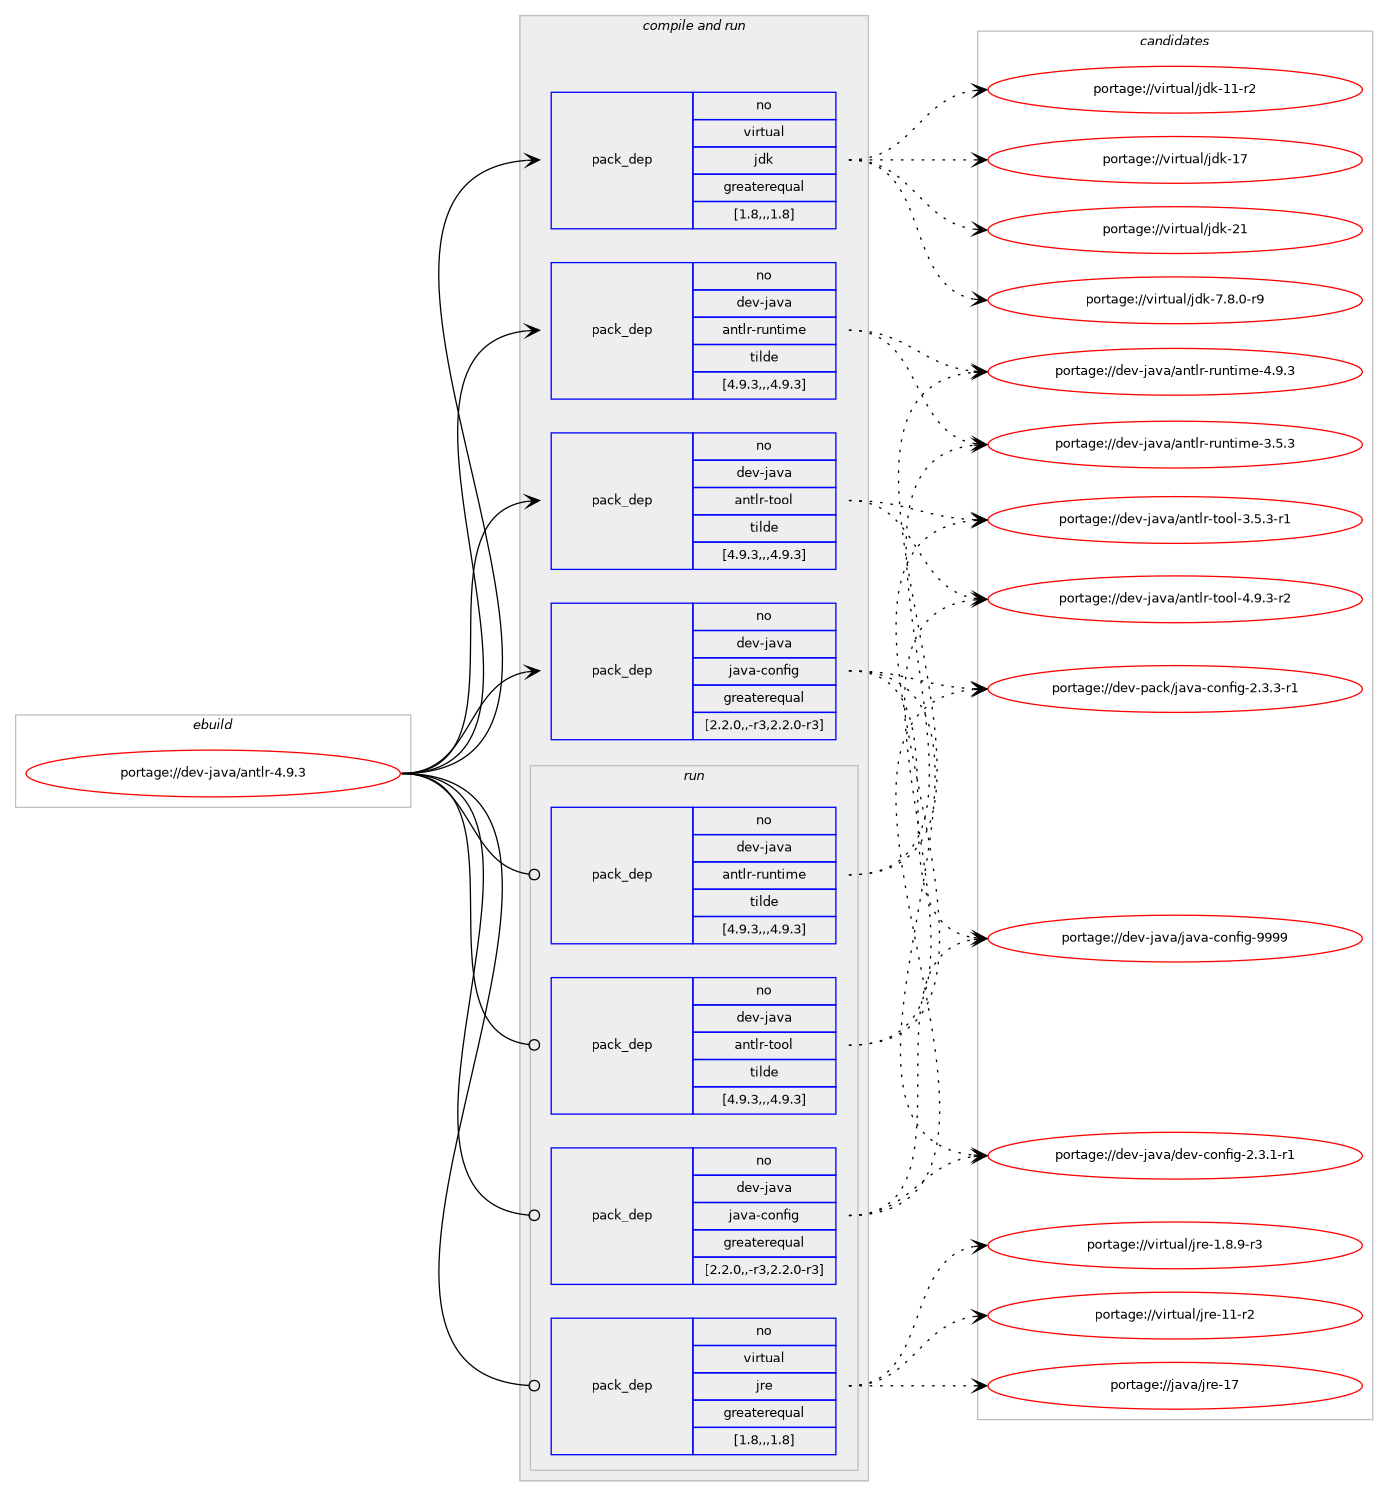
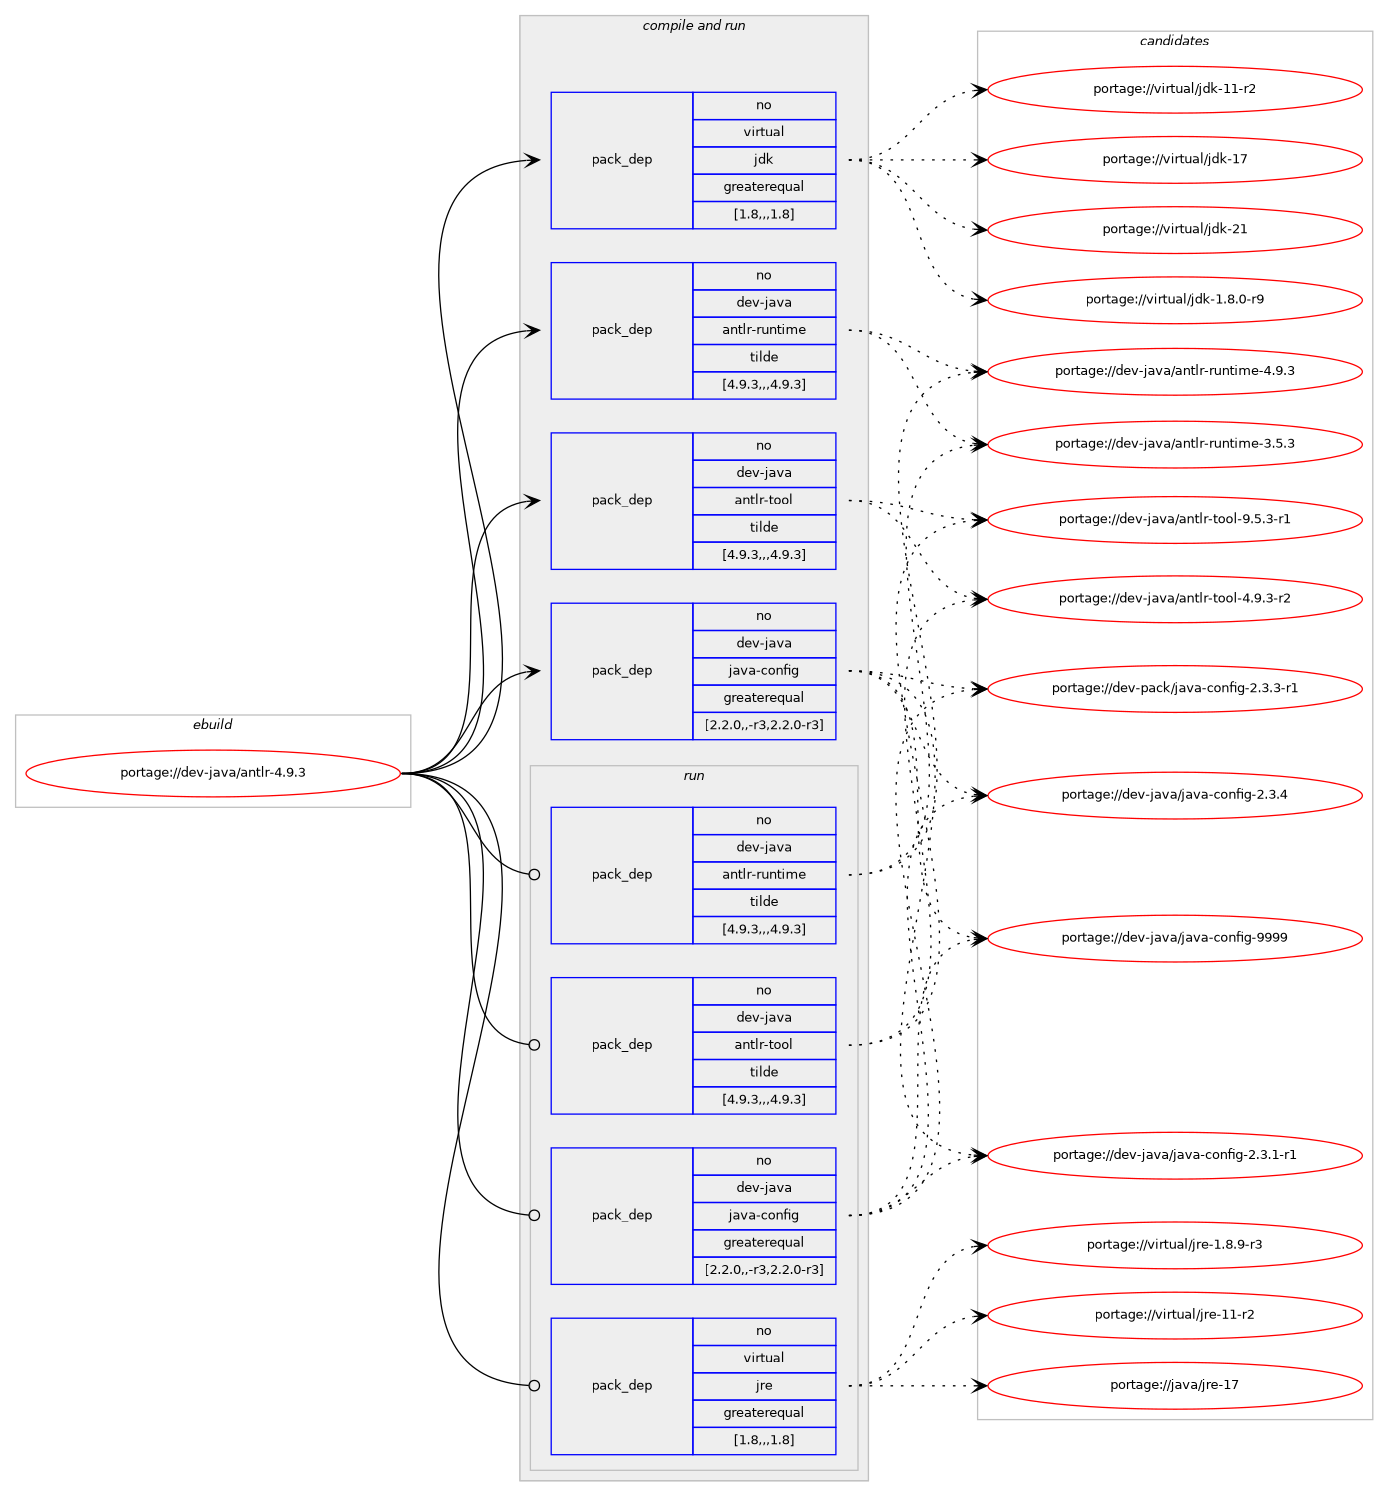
  digraph {
    compound=true
    concentrate=true
    fontname=Helvetica
    fontsize=10
    newrank=true
    rankdir=LR
    ranksep=1.5
    node [color=red fontname=Helvetica fontsize=10]
    edge [arrowhead=vee headport=w style=dotted tailport=e weight=100]
    n1 [label="portage://dev-java/antlr-4.9.3" width=4]
    n2 [color=blue label=<<TABLE BORDER="0" CELLBORDER="1" CELLSPACING="0" CELLPADDING="4" WIDTH="220"><TR><TD ROWSPAN="6" CELLPADDING="30">pack_dep</TD></TR><TR><TD WIDTH="110">no</TD></TR><TR><TD>dev-java</TD></TR><TR><TD>antlr-runtime</TD></TR><TR><TD>tilde</TD></TR><TR><TD>[4.9.3,,,4.9.3]</TD></TR></TABLE>> shape=none]
    n3 [color=blue label=<<TABLE BORDER="0" CELLBORDER="1" CELLSPACING="0" CELLPADDING="4" WIDTH="220"><TR><TD ROWSPAN="6" CELLPADDING="30">pack_dep</TD></TR><TR><TD WIDTH="110">no</TD></TR><TR><TD>dev-java</TD></TR><TR><TD>antlr-tool</TD></TR><TR><TD>tilde</TD></TR><TR><TD>[4.9.3,,,4.9.3]</TD></TR></TABLE>> shape=none]
    n4 [color=blue label=<<TABLE BORDER="0" CELLBORDER="1" CELLSPACING="0" CELLPADDING="4" WIDTH="220"><TR><TD ROWSPAN="6" CELLPADDING="30">pack_dep</TD></TR><TR><TD WIDTH="110">no</TD></TR><TR><TD>dev-java</TD></TR><TR><TD>java-config</TD></TR><TR><TD>greaterequal</TD></TR><TR><TD>[2.2.0,,-r3,2.2.0-r3]</TD></TR></TABLE>> shape=none]
    n5 [color=blue label=<<TABLE BORDER="0" CELLBORDER="1" CELLSPACING="0" CELLPADDING="4" WIDTH="220"><TR><TD ROWSPAN="6" CELLPADDING="30">pack_dep</TD></TR><TR><TD WIDTH="110">no</TD></TR><TR><TD>virtual</TD></TR><TR><TD>jdk</TD></TR><TR><TD>greaterequal</TD></TR><TR><TD>[1.8,,,1.8]</TD></TR></TABLE>> shape=none]
    n6 [color=blue label=<<TABLE BORDER="0" CELLBORDER="1" CELLSPACING="0" CELLPADDING="4" WIDTH="220"><TR><TD ROWSPAN="6" CELLPADDING="30">pack_dep</TD></TR><TR><TD WIDTH="110">no</TD></TR><TR><TD>dev-java</TD></TR><TR><TD>antlr-runtime</TD></TR><TR><TD>tilde</TD></TR><TR><TD>[4.9.3,,,4.9.3]</TD></TR></TABLE>> shape=none]
    n7 [color=blue label=<<TABLE BORDER="0" CELLBORDER="1" CELLSPACING="0" CELLPADDING="4" WIDTH="220"><TR><TD ROWSPAN="6" CELLPADDING="30">pack_dep</TD></TR><TR><TD WIDTH="110">no</TD></TR><TR><TD>dev-java</TD></TR><TR><TD>antlr-tool</TD></TR><TR><TD>tilde</TD></TR><TR><TD>[4.9.3,,,4.9.3]</TD></TR></TABLE>> shape=none]
    n8 [color=blue label=<<TABLE BORDER="0" CELLBORDER="1" CELLSPACING="0" CELLPADDING="4" WIDTH="220"><TR><TD ROWSPAN="6" CELLPADDING="30">pack_dep</TD></TR><TR><TD WIDTH="110">no</TD></TR><TR><TD>dev-java</TD></TR><TR><TD>java-config</TD></TR><TR><TD>greaterequal</TD></TR><TR><TD>[2.2.0,,-r3,2.2.0-r3]</TD></TR></TABLE>> shape=none]
    n9 [color=blue label=<<TABLE BORDER="0" CELLBORDER="1" CELLSPACING="0" CELLPADDING="4" WIDTH="220"><TR><TD ROWSPAN="6" CELLPADDING="30">pack_dep</TD></TR><TR><TD WIDTH="110">no</TD></TR><TR><TD>virtual</TD></TR><TR><TD>jre</TD></TR><TR><TD>greaterequal</TD></TR><TR><TD>[1.8,,,1.8]</TD></TR></TABLE>> shape=none]
    n10 [label="portage://dev-java/antlr-runtime-3.5.3" width=4]
    n11 [label="portage://dev-java/antlr-runtime-4.9.3" width=4]
-   n12 [label="portage://dev-java/antlr-tool-3.5.3-r1" width=4]
+   n12 [label="portage://dev-java/antlr-tool-9.5.3-r1" width=4]
    n13 [label="portage://dev-java/antlr-tool-4.9.3-r2" width=4]
-   n14 [label="portage://dev-java/dev-config-2.3.1-r1" width=4]
+   n14 [label="portage://dev-java/java-config-2.3.1-r1" width=4]
    n15 [label="portage://dev-pack/java-config-2.3.3-r1" width=4]
+   n16 [label="portage://dev-java/java-config-2.3.4" width=4]
    n17 [label="portage://dev-java/java-config-9999" width=4]
-   n18 [label="portage://virtual/jdk-7.8.0-r9" width=4]
+   n18 [label="portage://virtual/jdk-1.8.0-r9" width=4]
    n19 [label="portage://virtual/jdk-11-r2" width=4]
    n20 [label="portage://virtual/jdk-17" width=4]
    n21 [label="portage://virtual/jdk-21" width=4]
    n22 [label="portage://virtual/jre-1.8.9-r3" width=4]
    n23 [label="portage://virtual/jre-11-r2" width=4]
    n24 [label="portage://java/jre-17" width=4]
    subgraph cluster_1 {
      color=gray
      label=<<i>ebuild</i>>
      rank=same
      n1
    }
    subgraph cluster_2 {
      color=gray
      label=<<i>dependencies</i>>
      subgraph cluster_3 {
        color=gray
        fillcolor="#eeeeee"
        label=<<i>compile</i>>
        style=filled
        subgraph sub_4 {
          color=gray
          fillcolor="#eeeeee"
          label=<<i>compile</i>>
          style=filled
          n2
        }
        subgraph sub_5 {
          color=gray
          fillcolor="#eeeeee"
          label=<<i>compile</i>>
          style=filled
          n3
        }
        subgraph sub_6 {
          color=gray
          fillcolor="#eeeeee"
          label=<<i>compile</i>>
          style=filled
          n4
        }
        subgraph sub_7 {
          color=gray
          fillcolor="#eeeeee"
          label=<<i>compile</i>>
          style=filled
          n5
        }
      }
      subgraph cluster_8 {
        color=gray
        fillcolor="#eeeeee"
        label=<<i>compile and run</i>>
        style=filled
      }
      subgraph cluster_9 {
        color=gray
        fillcolor="#eeeeee"
        label=<<i>run</i>>
        style=filled
        subgraph sub_10 {
          color=gray
          fillcolor="#eeeeee"
          label=<<i>run</i>>
          style=filled
          n6
        }
        subgraph sub_11 {
          color=gray
          fillcolor="#eeeeee"
          label=<<i>run</i>>
          style=filled
          n7
        }
        subgraph sub_12 {
          color=gray
          fillcolor="#eeeeee"
          label=<<i>run</i>>
          style=filled
          n8
        }
        subgraph sub_13 {
          color=gray
          fillcolor="#eeeeee"
          label=<<i>run</i>>
          style=filled
          n9
        }
      }
    }
    subgraph cluster_14 {
      color=gray
      label=<<i>candidates</i>>
      rank=same
      subgraph sub_15 {
        color=black
        label=<<i>candidates</i>>
        nodesep=1
        rank=same
        n10
        n11
      }
      subgraph sub_16 {
        color=black
        label=<<i>candidates</i>>
        nodesep=1
        rank=same
        n12
        n13
      }
      subgraph sub_17 {
        color=black
        label=<<i>candidates</i>>
        nodesep=1
        rank=same
        n14
        n15
+       n16
        n17
      }
      subgraph sub_18 {
        color=black
        label=<<i>candidates</i>>
        nodesep=1
        rank=same
        n18
        n19
        n20
        n21
      }
      subgraph sub_19 {
        color=black
        label=<<i>candidates</i>>
        nodesep=1
        rank=same
        n10
        n11
      }
      subgraph sub_20 {
        color=black
        label=<<i>candidates</i>>
        nodesep=1
        rank=same
        n12
        n13
      }
      subgraph sub_21 {
        color=black
        label=<<i>candidates</i>>
        nodesep=1
        rank=same
        n14
        n15
+       n16
        n17
      }
      subgraph sub_22 {
        color=black
        label=<<i>candidates</i>>
        nodesep=1
        rank=same
        n22
        n23
        n24
      }
    }
    n1 -> n2 [style=solid weight=20]
    n1 -> n3 [style=solid weight=20]
    n1 -> n4 [style=solid weight=20]
    n1 -> n5 [style=solid weight=20]
    n1 -> n6 [arrowhead=odot style=solid weight=20]
    n1 -> n7 [arrowhead=odot style=solid weight=20]
    n1 -> n8 [arrowhead=odot style=solid weight=20]
    n1 -> n9 [arrowhead=odot style=solid weight=20]
    n2 -> n10
    n2 -> n11
    n3 -> n12
    n3 -> n13
    n4 -> n14
    n4 -> n15
+   n4 -> n16
    n4 -> n17
    n5 -> n18
    n5 -> n19
    n5 -> n20
    n5 -> n21
    n6 -> n10
    n6 -> n11
    n7 -> n12
    n7 -> n13
    n8 -> n14
    n8 -> n15
+   n8 -> n16
    n8 -> n17
    n9 -> n22
    n9 -> n23
    n9 -> n24
  }
